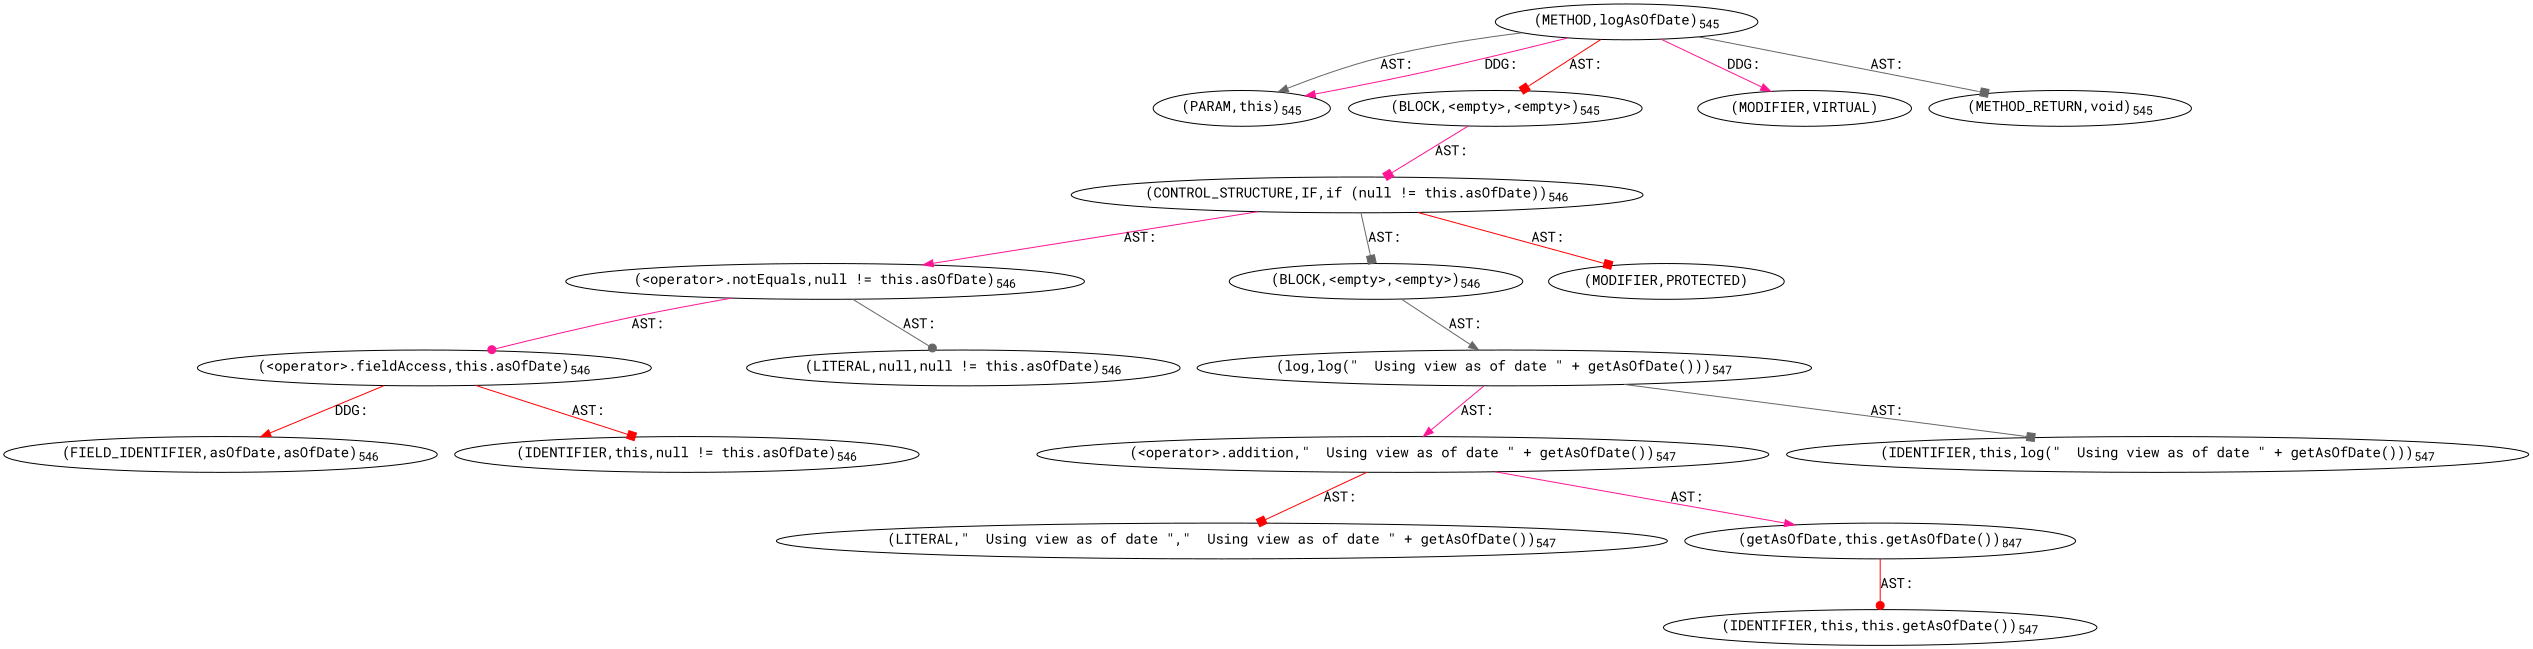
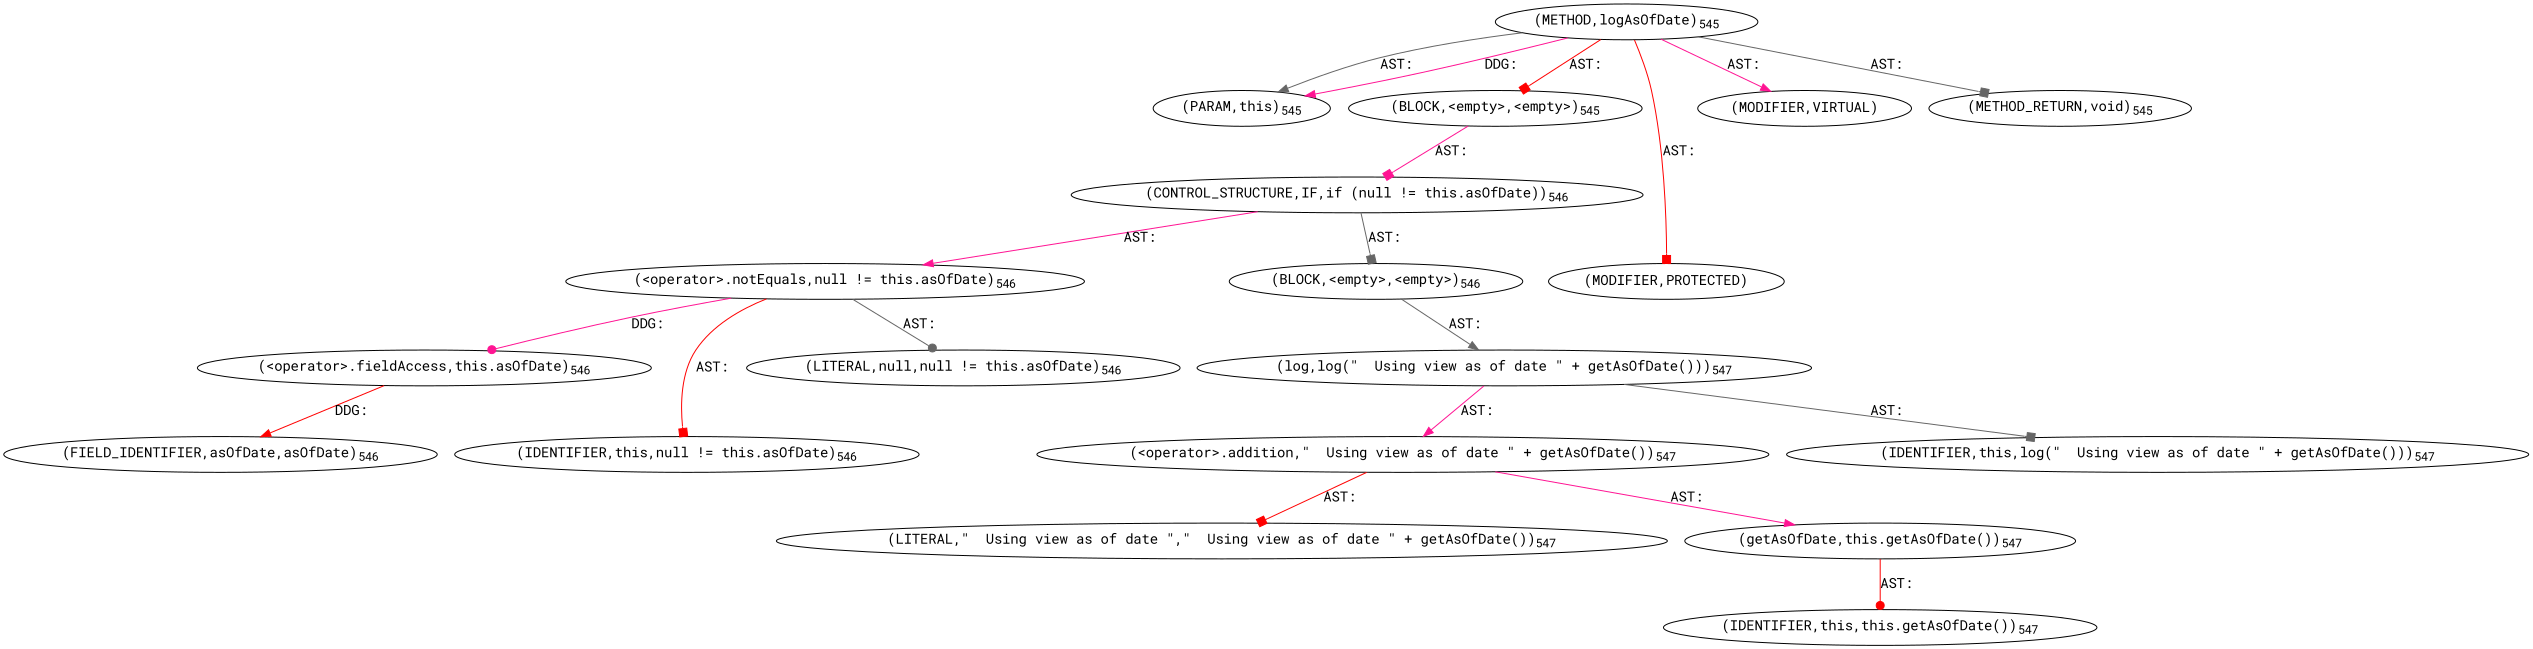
  digraph {
    fontname="Roboto Mono"
    node [fontname="Roboto Mono"]
    edge [arrowhead=normal color=deeppink fontname="Roboto Mono"]
    n1 [label=<(METHOD,logAsOfDate)<SUB>545</SUB>>]
    n2 [label=<(PARAM,this)<SUB>545</SUB>>]
    n3 [label=<(BLOCK,&lt;empty&gt;,&lt;empty&gt;)<SUB>545</SUB>>]
    n4 [label=<(MODIFIER,PROTECTED)>]
    n5 [label=<(MODIFIER,VIRTUAL)>]
    n6 [label=<(METHOD_RETURN,void)<SUB>545</SUB>>]
    n7 [label=<(CONTROL_STRUCTURE,IF,if (null != this.asOfDate))<SUB>546</SUB>>]
    n8 [label=<(&lt;operator&gt;.notEquals,null != this.asOfDate)<SUB>546</SUB>>]
    n9 [label=<(BLOCK,&lt;empty&gt;,&lt;empty&gt;)<SUB>546</SUB>>]
    n10 [label=<(LITERAL,null,null != this.asOfDate)<SUB>546</SUB>>]
    n11 [label=<(&lt;operator&gt;.fieldAccess,this.asOfDate)<SUB>546</SUB>>]
    n12 [label=<(log,log(&quot;  Using view as of date &quot; + getAsOfDate()))<SUB>547</SUB>>]
    n13 [label=<(IDENTIFIER,this,null != this.asOfDate)<SUB>546</SUB>>]
    n14 [label=<(FIELD_IDENTIFIER,asOfDate,asOfDate)<SUB>546</SUB>>]
    n15 [label=<(IDENTIFIER,this,log(&quot;  Using view as of date &quot; + getAsOfDate()))<SUB>547</SUB>>]
    n16 [label=<(&lt;operator&gt;.addition,&quot;  Using view as of date &quot; + getAsOfDate())<SUB>547</SUB>>]
    n17 [label=<(LITERAL,&quot;  Using view as of date &quot;,&quot;  Using view as of date &quot; + getAsOfDate())<SUB>547</SUB>>]
-   n18 [label=<(getAsOfDate,this.getAsOfDate())<SUB>847</SUB>>]
+   n18 [label=<(getAsOfDate,this.getAsOfDate())<SUB>547</SUB>>]
    n19 [label=<(IDENTIFIER,this,this.getAsOfDate())<SUB>547</SUB>>]
    n1 -> n2 [color=gray40 label="AST: "]
    n1 -> n2 [label="DDG: "]
    n1 -> n3 [arrowhead=box color=red label="AST: "]
-   n7 -> n4 [arrowhead=box color=red label="AST: "]
-   n1 -> n5 [label="DDG: "]
+   n1 -> n4 [arrowhead=box color=red label="AST: "]
+   n1 -> n5 [label="AST: "]
    n1 -> n6 [arrowhead=box color=gray40 label="AST: "]
    n3 -> n7 [arrowhead=box label="AST: "]
    n7 -> n8 [label="AST: "]
    n7 -> n9 [arrowhead=box color=gray40 label="AST: "]
    n8 -> n10 [arrowhead=dot color=gray40 label="AST: "]
-   n8 -> n11 [arrowhead=dot label="AST: "]
+   n8 -> n11 [arrowhead=dot label="DDG: "]
    n9 -> n12 [color=gray40 label="AST: "]
-   n11 -> n13 [arrowhead=box color=red label="AST: "]
+   n8 -> n13 [arrowhead=box color=red label="AST: "]
    n11 -> n14 [color=red label="DDG: "]
    n12 -> n15 [arrowhead=box color=gray40 label="AST: "]
    n12 -> n16 [label="AST: "]
    n16 -> n17 [arrowhead=box color=red label="AST: "]
    n16 -> n18 [label="AST: "]
    n18 -> n19 [arrowhead=dot color=red label="AST: "]
  }
